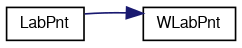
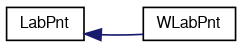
  digraph {
    rankdir=LR
    node [color=black fillcolor=white fontname=FreeSans fontsize=10 shape=record style=filled]
    n1 [height=0.2 label=LabPnt width=0.4]
    n2 [height=0.2 label=WLabPnt width=0.4]
-   n2 -> n1 [color=midnightblue dir=back fontname=FreeSans fontsize=10 labelfontname=FreeSans labelfontsize=10 style=solid]
+   n1 -> n2 [color=midnightblue dir=back fontname=FreeSans fontsize=10 labelfontname=FreeSans labelfontsize=10 style=solid]
  }
